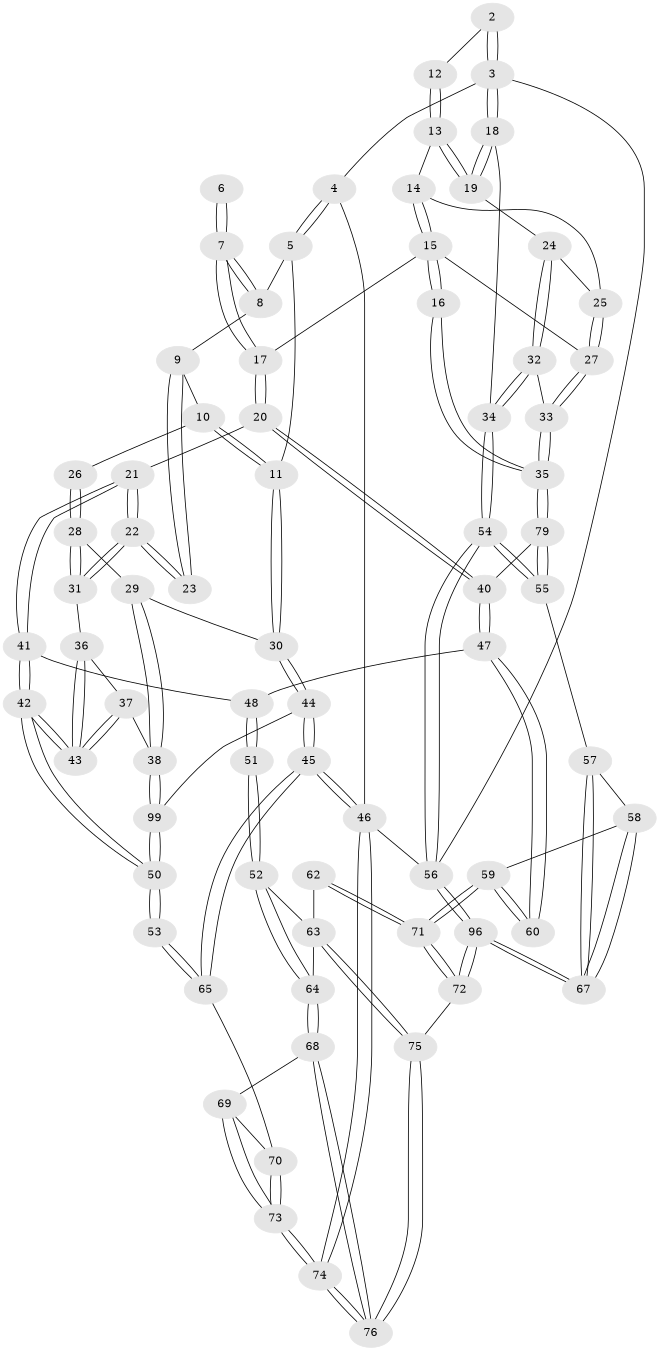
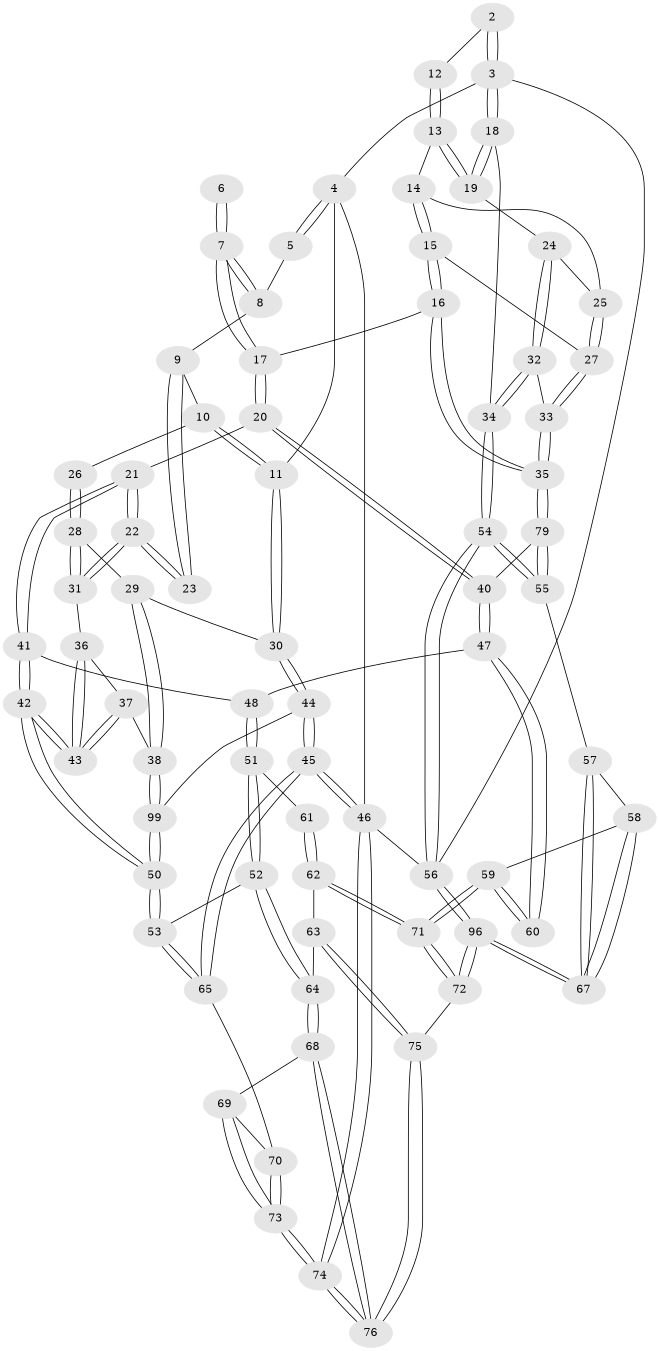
  graph {
    node [color=gray90 style=filled]
    2
    3
    12
    6
    7
    4
    18
    56
    13
    5
    11
    46
    19
    34
    n15 [label=96]
    8
    30
    74
    9
    17
    20
    10
    23
    26
    28
    44
    14
    15
    25
    24
    16
    27
    35
    33
    n35 [label=79]
    21
    40
    54
    32
    22
    41
    47
    31
    42
    48
    36
    29
    38
    n49 [label=99]
    45
    37
    43
    55
    50
    57
    60
    51
    53
    65
    70
    76
    52
+   61
    64
    62
    68
    58
    67
    72
    59
    71
    63
    75
    69
    73
    2 -- 3
    2 -- 3
    2 -- 12
    3 -- 4
    3 -- 18
    3 -- 18
    3 -- 56
    12 -- 13
    12 -- 13
    6 -- 7
    6 -- 7
    7 -- 8
    7 -- 8
    7 -- 17
    7 -- 17
    4 -- 5
    4 -- 5
-   5 -- 11
+   4 -- 11
    4 -- 46
    18 -- 19
    18 -- 19
    18 -- 34
    56 -- n15
    56 -- n15
    13 -- 19
    13 -- 19
    13 -- 14
    5 -- 8
    11 -- 30
    11 -- 30
    46 -- 56
    46 -- 74
    46 -- 74
    19 -- 24
    34 -- 54
    34 -- 54
    n15 -- 67
    n15 -- 67
    n15 -- 72
    n15 -- 72
    8 -- 9
    30 -- 44
    30 -- 44
    74 -- 76
    74 -- 76
    9 -- 10
    9 -- 23
    9 -- 23
    17 -- 20
    17 -- 20
    20 -- 21
    20 -- 40
    20 -- 40
    10 -- 11
    10 -- 11
    10 -- 26
    26 -- 28
    26 -- 28
    28 -- 31
    28 -- 31
    28 -- 29
    44 -- n49
    44 -- 45
    44 -- 45
    14 -- 15
    14 -- 15
    14 -- 25
    15 -- 16
    15 -- 16
    15 -- 27
    25 -- 27
    25 -- 27
    24 -- 25
    24 -- 32
    24 -- 32
-   15 -- 17
+   16 -- 17
    16 -- 35
    16 -- 35
    27 -- 33
    27 -- 33
    35 -- n35
    35 -- n35
    33 -- 35
    33 -- 35
    n35 -- 40
    n35 -- 55
    n35 -- 55
    21 -- 22
    21 -- 22
    21 -- 41
    21 -- 41
    40 -- 47
    40 -- 47
    54 -- 56
    54 -- 56
    54 -- 55
    54 -- 55
    32 -- 34
    32 -- 34
    32 -- 33
    22 -- 23
    22 -- 23
    22 -- 31
    22 -- 31
    41 -- 42
    41 -- 42
    41 -- 48
    47 -- 48
    47 -- 60
    47 -- 60
    31 -- 36
    42 -- 43
    42 -- 43
    42 -- 50
    42 -- 50
    48 -- 51
    48 -- 51
    36 -- 37
    36 -- 43
    36 -- 43
    29 -- 30
    29 -- 38
    29 -- 38
    38 -- n49
    38 -- n49
    n49 -- 50
    n49 -- 50
    45 -- 46
    45 -- 46
    45 -- 65
    45 -- 65
    37 -- 38
    37 -- 43
    37 -- 43
    55 -- 57
    50 -- 53
    50 -- 53
    57 -- 58
    57 -- 67
    57 -- 67
    51 -- 52
    51 -- 52
+   51 -- 61
    53 -- 65
    53 -- 65
    65 -- 70
    70 -- 73
    70 -- 73
-   52 -- 63
+   52 -- 53
    52 -- 64
    52 -- 64
+   61 -- 62
+   61 -- 62
    64 -- 68
    64 -- 68
    62 -- 71
    62 -- 71
    62 -- 63
    68 -- 76
    68 -- 76
    68 -- 69
    58 -- 67
    58 -- 67
    58 -- 59
    72 -- 75
    59 -- 60
    59 -- 60
    59 -- 71
    59 -- 71
    71 -- 72
    71 -- 72
    63 -- 64
    63 -- 75
    63 -- 75
    75 -- 76
    75 -- 76
    69 -- 70
    69 -- 73
    69 -- 73
    73 -- 74
    73 -- 74
  }
